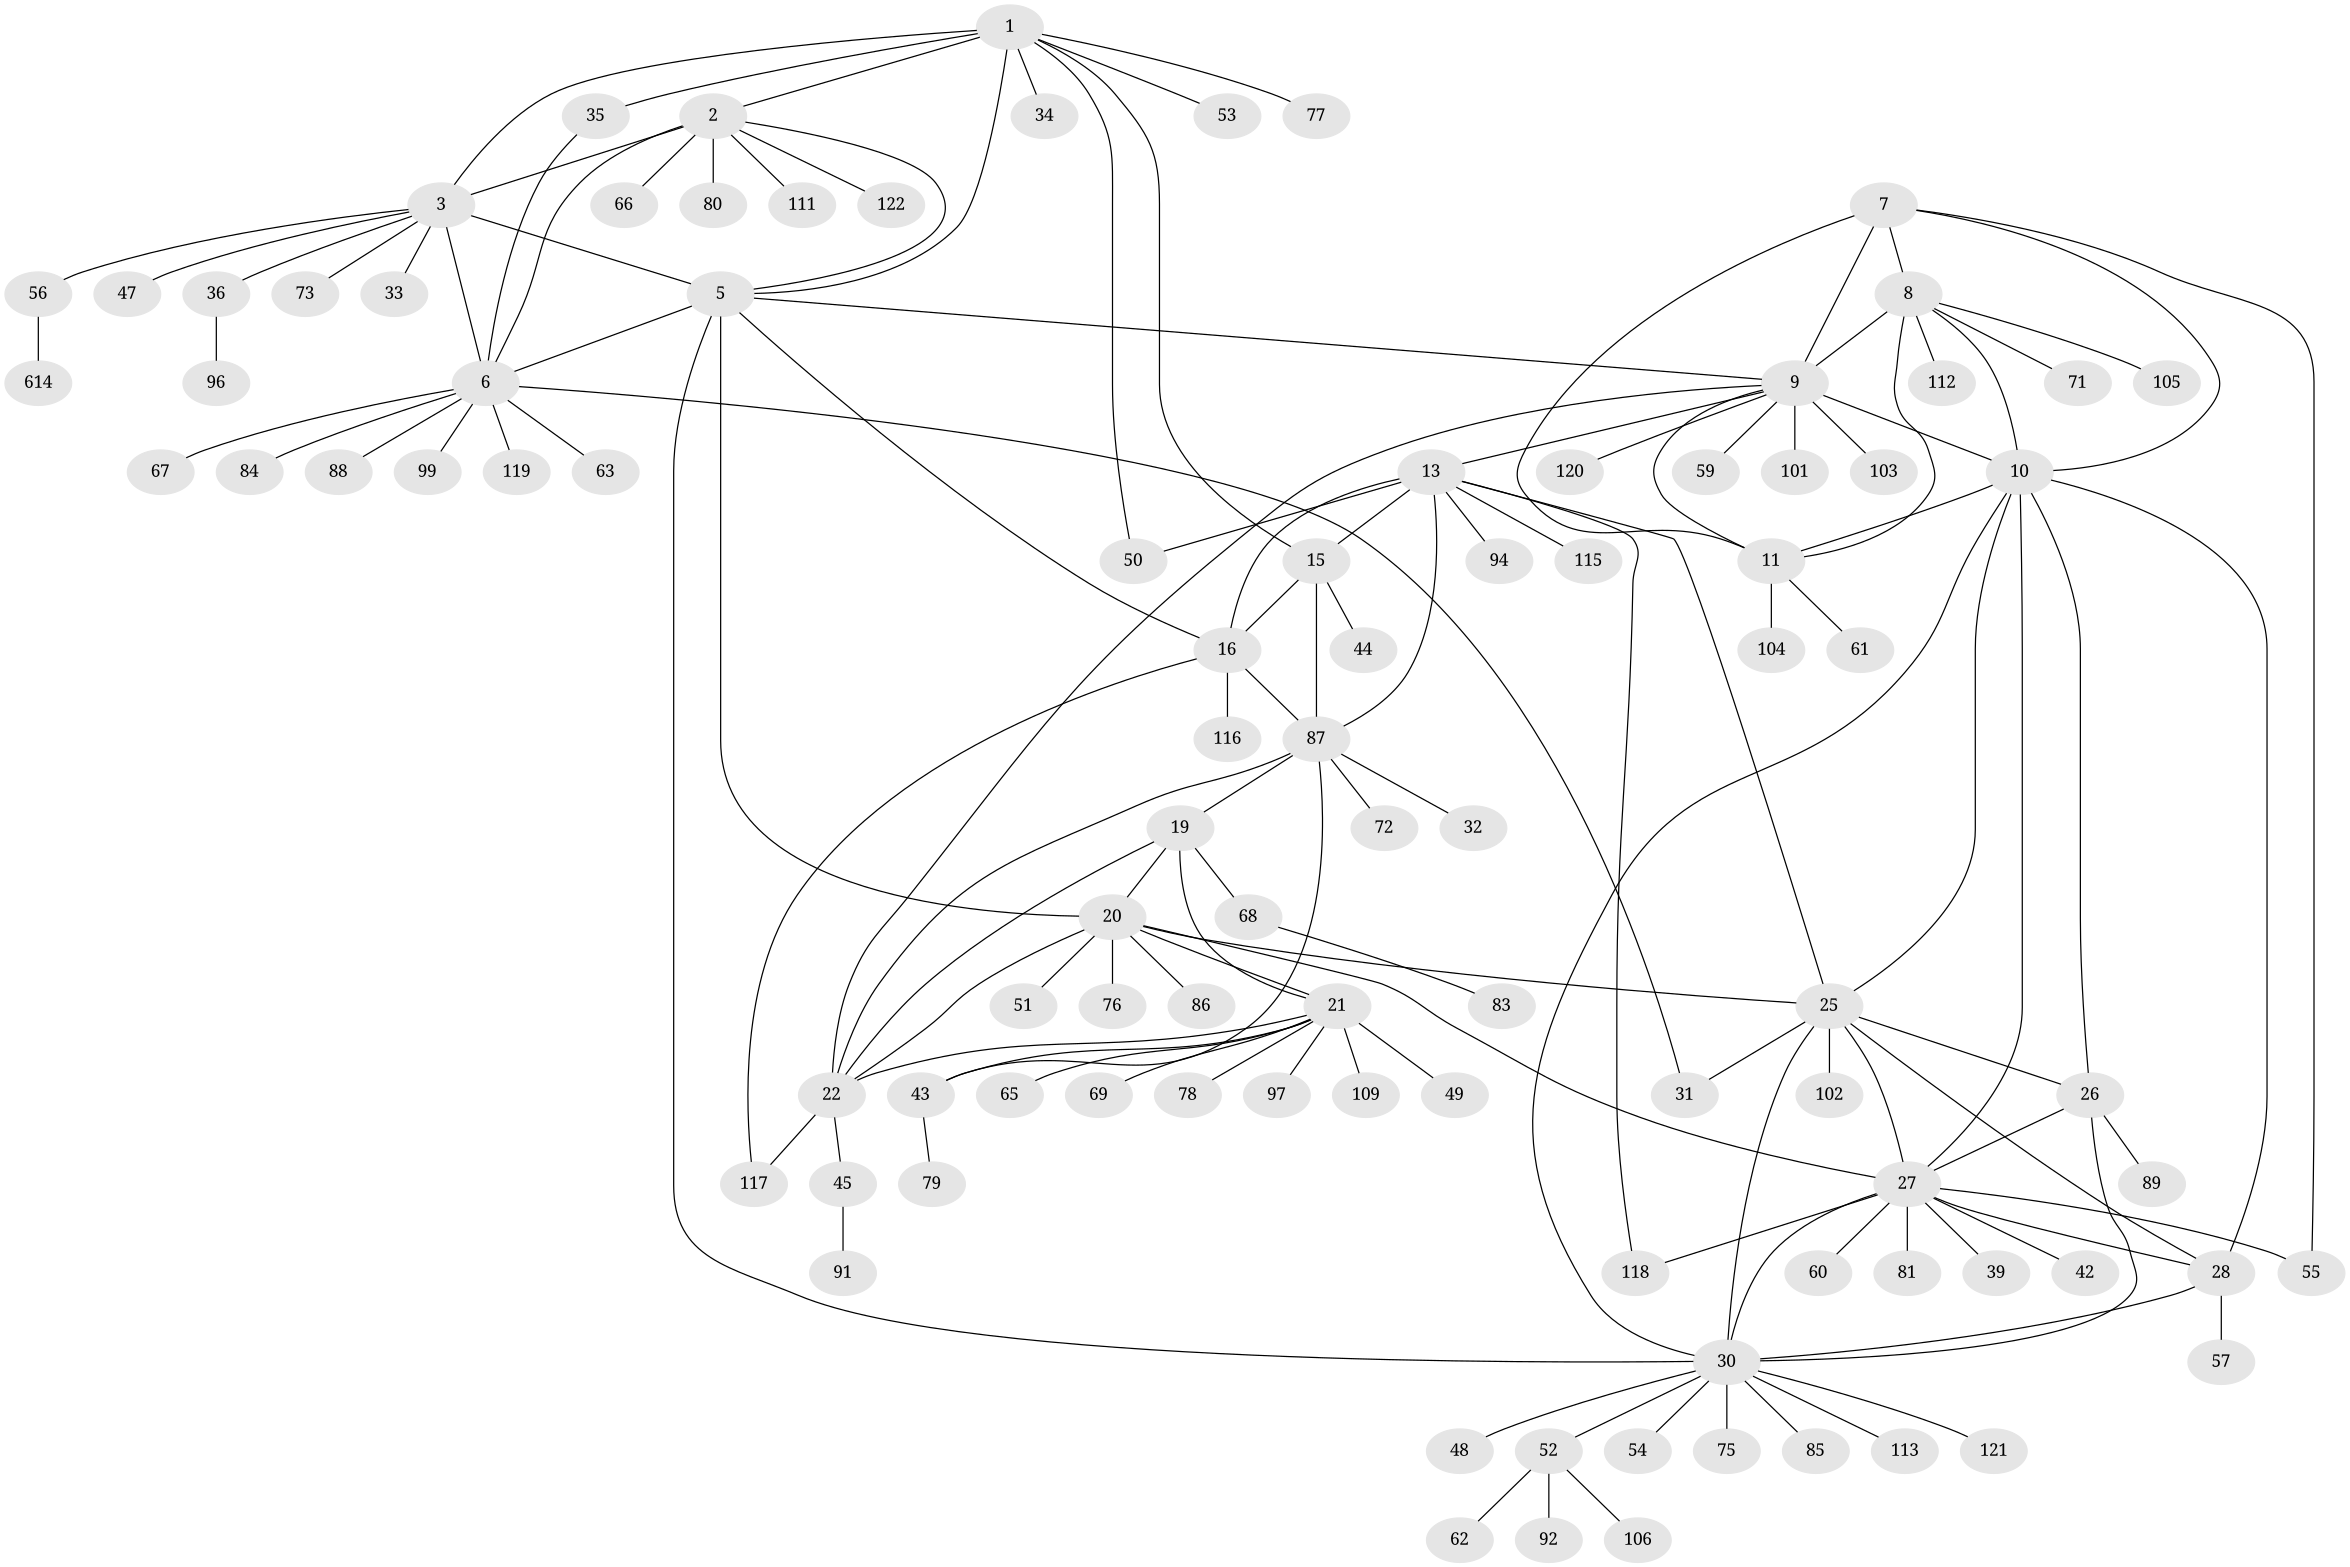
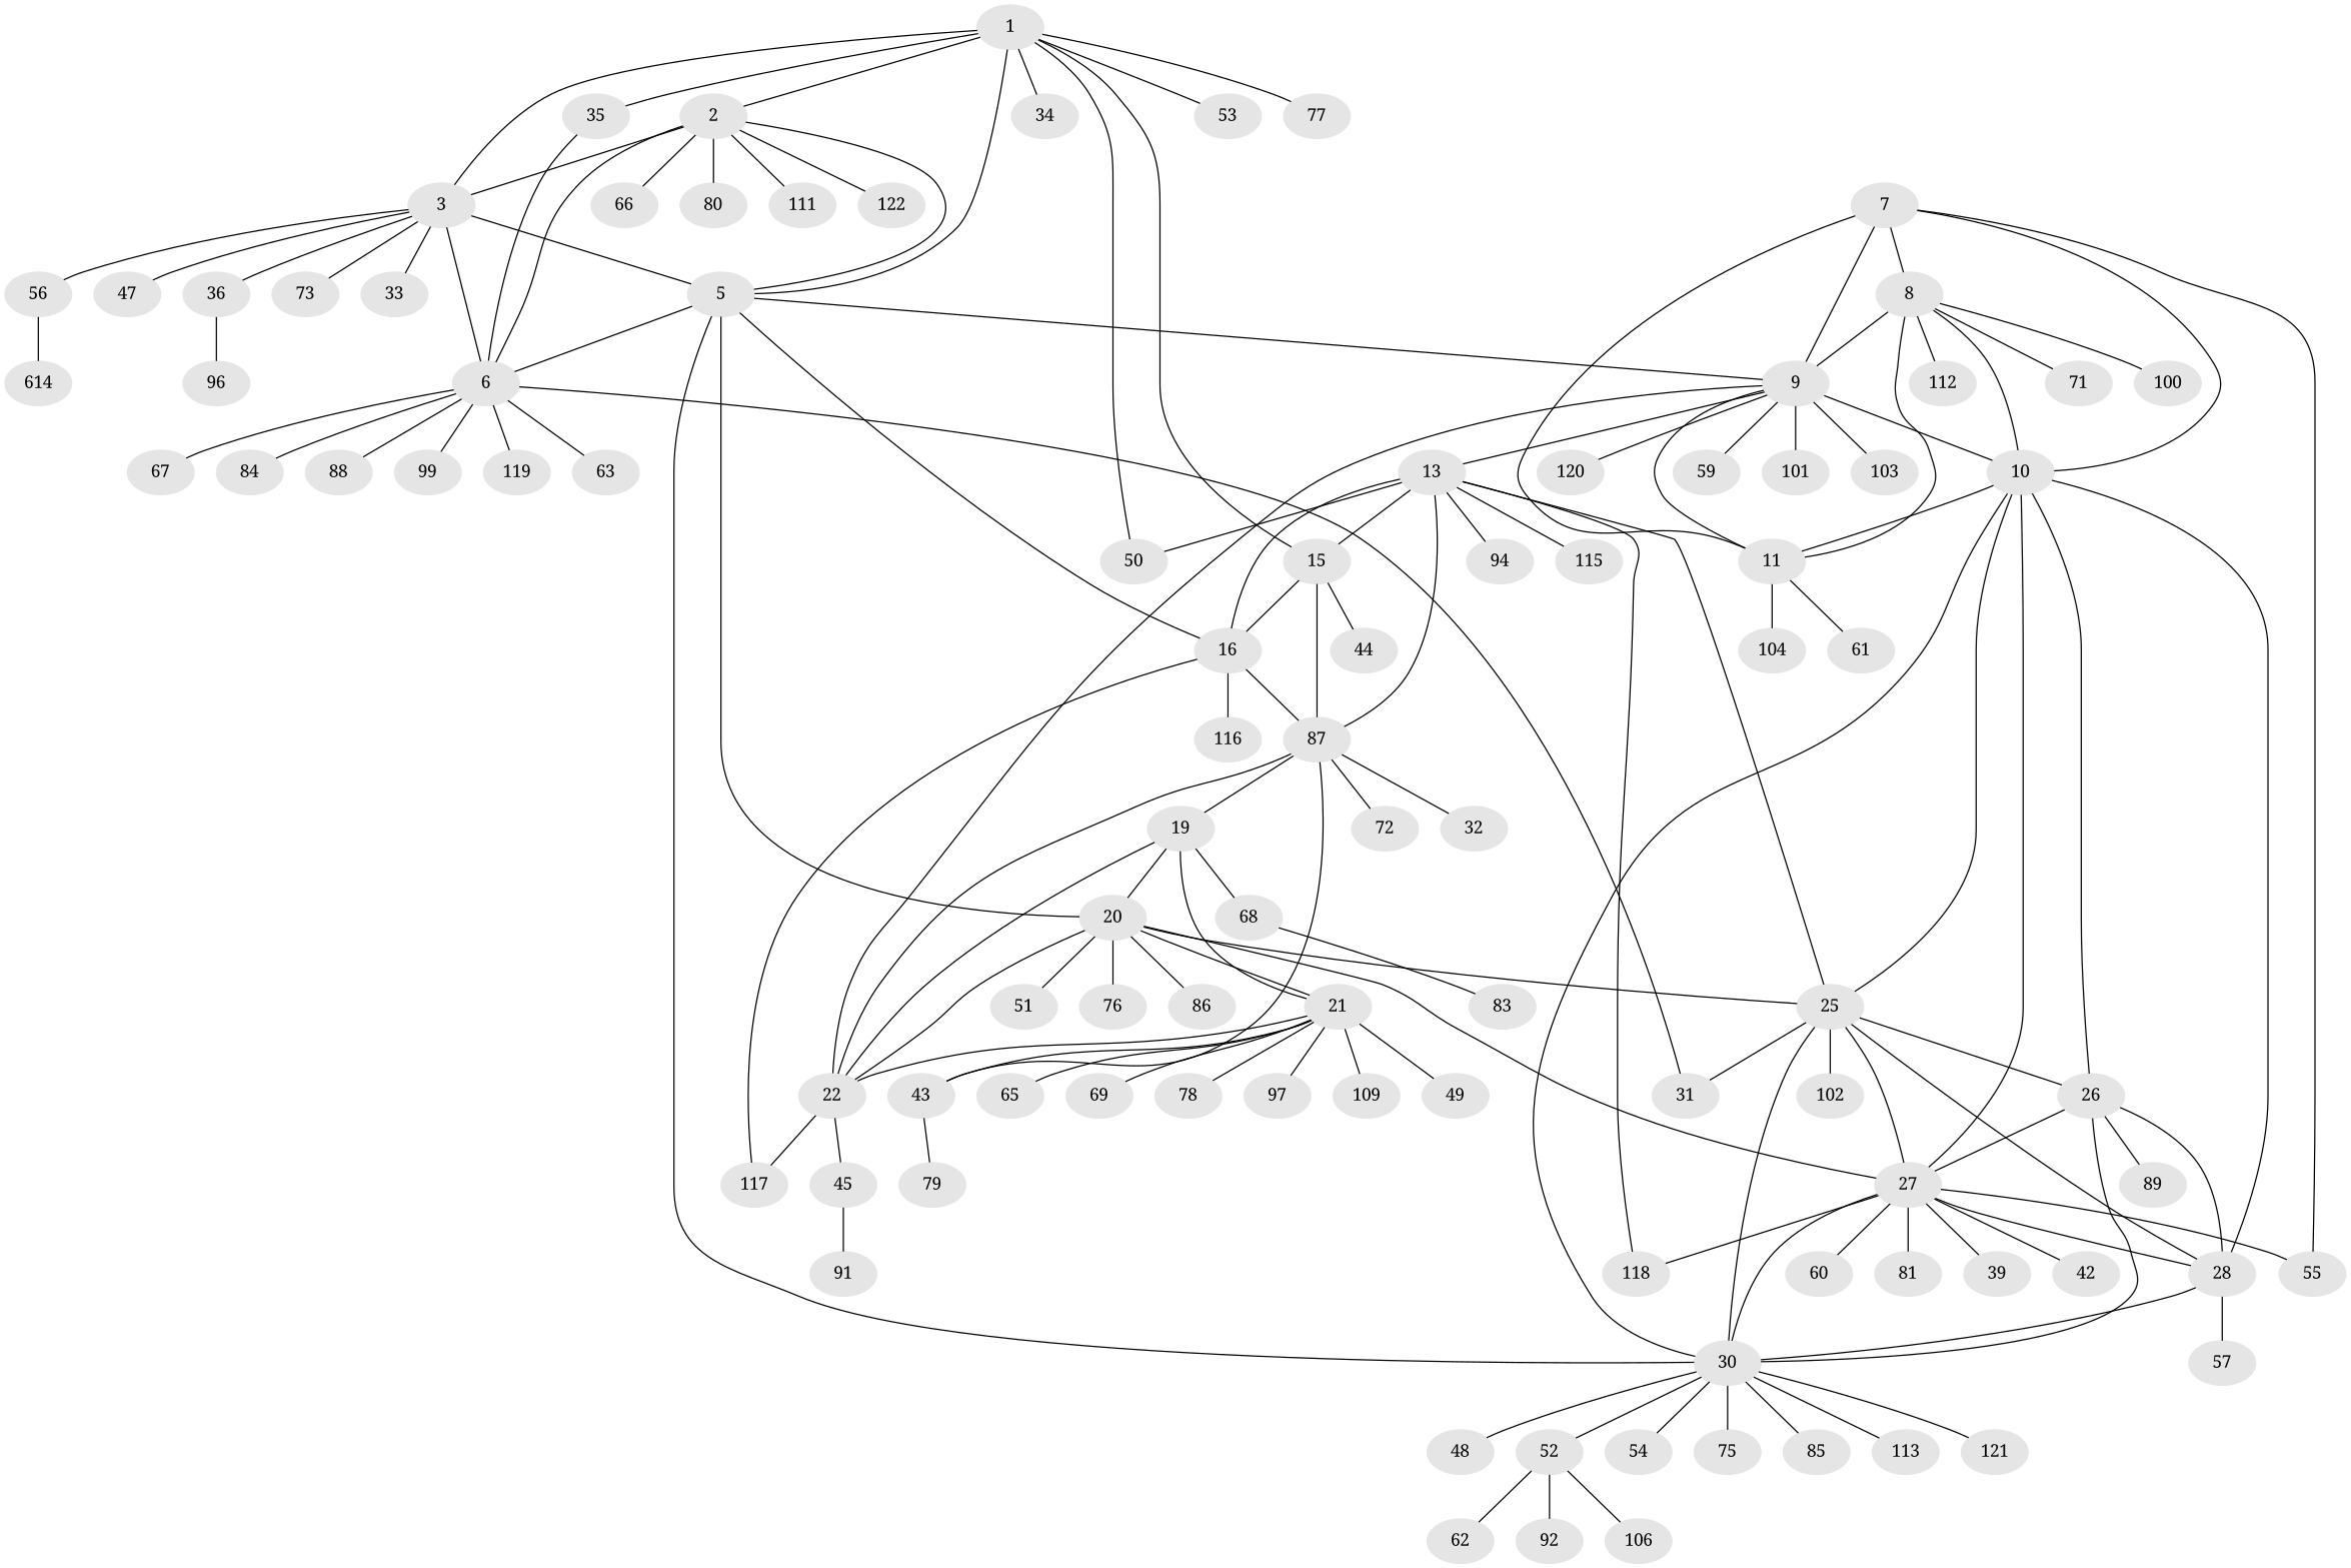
  graph {
    fontname="Noto Serif"
    node [color=gray90 fontname="Noto Serif" style=filled]
    edge [fontname="Noto Serif"]
    1 [super="+98"]
    2 [super="+90"]
    3 [super="+4"]
    5
    15 [super="+93"]
    34
    35
    50
    53
    77
    6 [super="+74"]
    66
    80
    111
    122
    33
    36
    47
    56
    73
    9 [super="+12"]
    16 [super="+107"]
    20 [super="+37"]
    30 [super="+46"]
    31 [super="+108"]
    63
    67
    84
    88
    99
    119
    n32 [label=87 super="+18"]
    44
    96
    n35 [label=614]
    10 [super="+29"]
    11 [super="+68"]
    13 [super="+14"]
    22 [super="+87"]
    59
    101
    103
    120
    116
    117
    25 [super="+41"]
    27 [super="+40"]
    21 [super="+23"]
    51
    76
    86
    48
    52
    54
    75
    85
    113
    121
    7 [super="+95"]
    8 [super="+82"]
    55
    71
-   100 [label=105]
+   100
    112
    26 [super="+105"]
    28 [super="+58"]
    61
    104
    94
    115
    118
    45
    102
    89
    39 [super="+70"]
    42
    60 [super="+64"]
    81
    57
    19 [super="+24"]
    32
    43
    72
    n84 [label=68]
    79
    49 [super="+110"]
    65
    69
    78
    97
    109
    83
    91
    62
    92
    106
    1 -- 2
    1 -- 3 [weight=2]
    1 -- 5
    1 -- 15
    1 -- 34
    1 -- 35
    1 -- 50
    1 -- 53
    1 -- 77
    2 -- 3 [weight=2]
    2 -- 5
    2 -- 6
    2 -- 66
    2 -- 80
    2 -- 111
    2 -- 122
    3 -- 5 [weight=2]
    3 -- 6 [weight=2]
    3 -- 33
    3 -- 36
    3 -- 47
    3 -- 56
    3 -- 73
    5 -- 6
    5 -- 9
    5 -- 16
    5 -- 20
    5 -- 30
    15 -- 16
    15 -- n32 [weight=2]
    15 -- 44
    35 -- 6
    6 -- 31
    6 -- 63
    6 -- 67
    6 -- 84
    6 -- 88
    6 -- 99
    6 -- 119
    36 -- 96
    56 -- n35
    9 -- 10 [weight=2]
    9 -- 11 [weight=2]
    9 -- 13
    9 -- 22
    9 -- 59
    9 -- 101
    9 -- 103
    9 -- 120
    16 -- n32 [weight=2]
    16 -- 116
    16 -- 117
    20 -- 22
    20 -- 25
    20 -- 27
    20 -- 21 [weight=2]
    20 -- 51
    20 -- 76
    20 -- 86
    30 -- 48
    30 -- 52
    30 -- 54
    30 -- 75
    30 -- 85
    30 -- 113
    30 -- 121
    n32 -- 22
    n32 -- 19
    n32 -- 32
    n32 -- 43
    n32 -- 72
    10 -- 30
    10 -- 11
    10 -- 25
    10 -- 27
    10 -- 26
    10 -- 28
    11 -- 61
    11 -- 104
    13 -- 15 [weight=2]
    13 -- 50
    13 -- 16 [weight=2]
    13 -- n32 [weight=4]
    13 -- 25
    13 -- 94
    13 -- 115
    13 -- 118
    22 -- 117
    22 -- 45
    25 -- 30
    25 -- 31
    25 -- 27
    25 -- 26
    25 -- 28
    25 -- 102
    27 -- 30
    27 -- 55
    27 -- 28
    27 -- 118
    27 -- 39
    27 -- 42
    27 -- 60
    27 -- 81
    21 -- 22 [weight=2]
    21 -- 43
    21 -- 49
    21 -- 65
    21 -- 69
    21 -- 78
    21 -- 97
    21 -- 109
    52 -- 62
    52 -- 92
    52 -- 106
    7 -- 9 [weight=2]
    7 -- 10
    7 -- 11
    7 -- 8
    7 -- 55
    8 -- 9 [weight=2]
    8 -- 10
    8 -- 11
    8 -- 71
    8 -- 100
    8 -- 112
    26 -- 30
    26 -- 27
+   26 -- 28
    26 -- 89
    28 -- 30
    28 -- 57
    45 -- 91
    19 -- 20 [weight=2]
    19 -- 22 [weight=2]
    19 -- 21 [weight=4]
    19 -- n84
    43 -- 79
    n84 -- 83
  }
